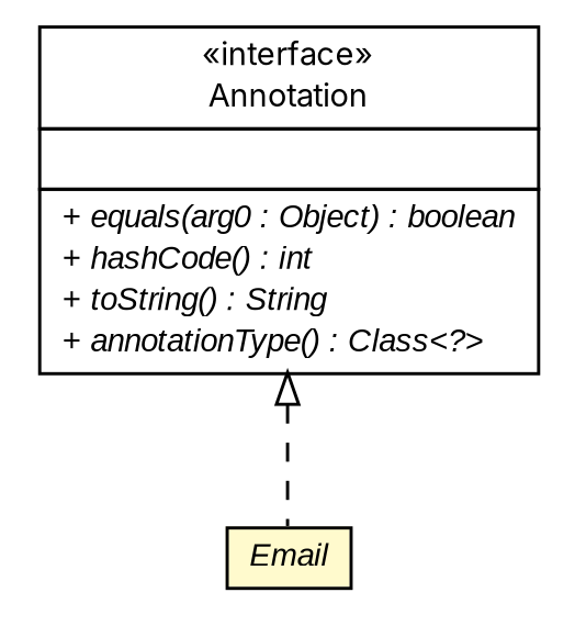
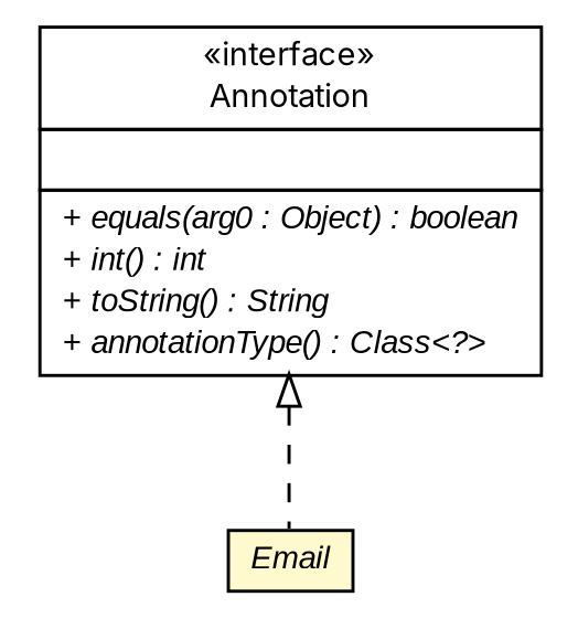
  digraph {
    nodesep=0.25
    ranksep=0.5
    fontname=Inter
    node [fontcolor=black fontname=Inter fontsize=10.0 shape=plaintext]
    n1 [label=<<table title="br.gov.to.sefaz.business.service.validation.custom.Email" border="0" cellborder="1" cellspacing="0" cellpadding="2" port="p" bgcolor="lemonChiffon" href="./Email.html"> 		<tr><td><table border="0" cellspacing="0" cellpadding="1"> <tr><td align="center" balign="center"><font face="arial italic"> Email </font></td></tr> 		</table></td></tr> 		</table>>]
-   n2 [label=<<table title="java.lang.annotation.Annotation" border="0" cellborder="1" cellspacing="0" cellpadding="2" port="p" href="http://java.sun.com/j2se/1.4.2/docs/api/java/lang/annotation/Annotation.html"> 		<tr><td><table border="0" cellspacing="0" cellpadding="1"> <tr><td align="center" balign="center"> &#171;interface&#187; </td></tr> <tr><td align="center" balign="center"> Annotation </td></tr> 		</table></td></tr> 		<tr><td><table border="0" cellspacing="0" cellpadding="1"> <tr><td align="left" balign="left">  </td></tr> 		</table></td></tr> 		<tr><td><table border="0" cellspacing="0" cellpadding="1"> <tr><td align="left" balign="left"><font face="arial italic" point-size="10.0"> + equals(arg0 : Object) : boolean </font></td></tr> <tr><td align="left" balign="left"><font face="arial italic" point-size="10.0"> + hashCode() : int </font></td></tr> <tr><td align="left" balign="left"><font face="arial italic" point-size="10.0"> + toString() : String </font></td></tr> <tr><td align="left" balign="left"><font face="arial italic" point-size="10.0"> + annotationType() : Class&lt;?&gt; </font></td></tr> 		</table></td></tr> 		</table>>]
+   n2 [label=<<table title="java.lang.annotation.Annotation" border="0" cellborder="1" cellspacing="0" cellpadding="2" port="p" href="http://java.sun.com/j2se/1.4.2/docs/api/java/lang/annotation/Annotation.html"> 		<tr><td><table border="0" cellspacing="0" cellpadding="1"> <tr><td align="center" balign="center"> &#171;interface&#187; </td></tr> <tr><td align="center" balign="center"> Annotation </td></tr> 		</table></td></tr> 		<tr><td><table border="0" cellspacing="0" cellpadding="1"> <tr><td align="left" balign="left">  </td></tr> 		</table></td></tr> 		<tr><td><table border="0" cellspacing="0" cellpadding="1"> <tr><td align="left" balign="left"><font face="arial italic" point-size="10.0"> + equals(arg0 : Object) : boolean </font></td></tr> <tr><td align="left" balign="left"><font face="arial italic" point-size="10.0"> + int() : int </font></td></tr> <tr><td align="left" balign="left"><font face="arial italic" point-size="10.0"> + toString() : String </font></td></tr> <tr><td align="left" balign="left"><font face="arial italic" point-size="10.0"> + annotationType() : Class&lt;?&gt; </font></td></tr> 		</table></td></tr> 		</table>>]
    n2 -> n1 [arrowtail=empty dir=back fontname=Inter fontsize=10 headport=p labelfontname=arial labelfontsize=10 style=dashed tailport=p]
  }
